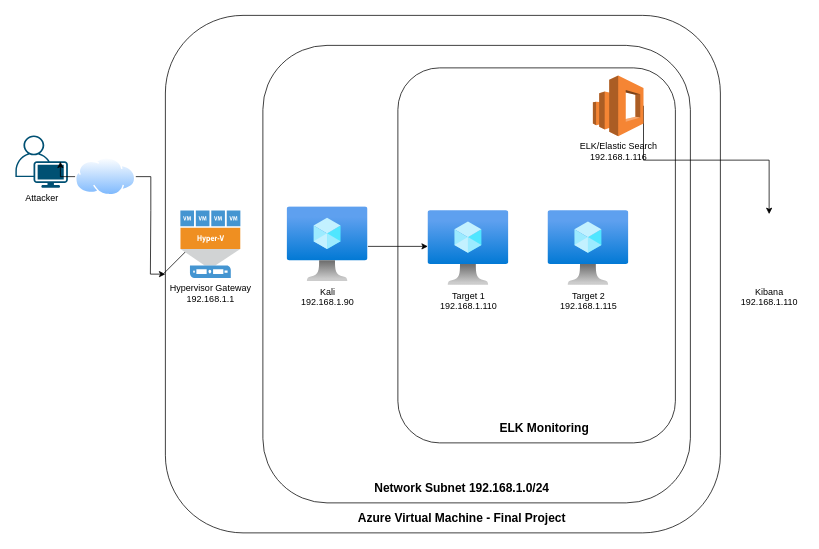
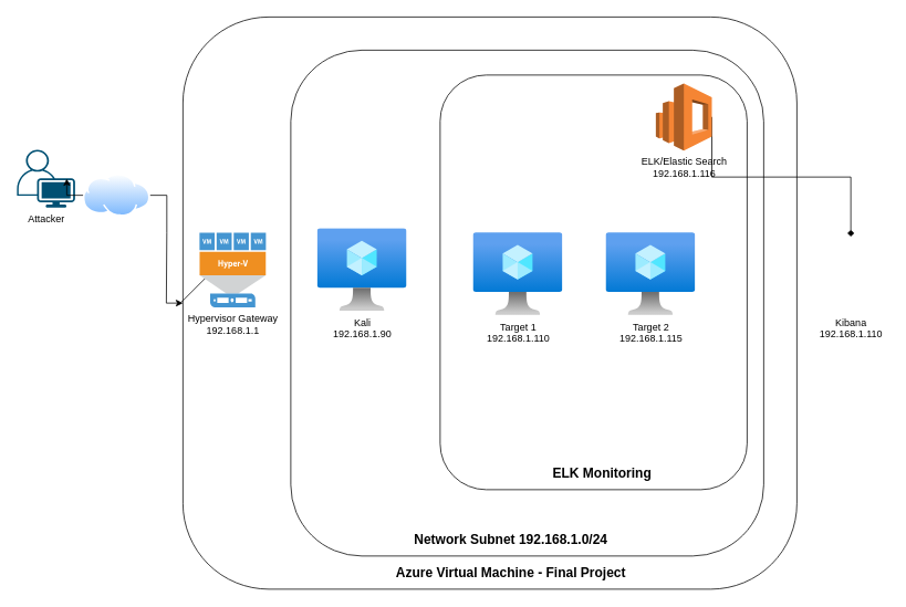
  <mxCell id="0" />
  <mxCell id="1" parent="0" />
  <mxCell id="2" value="" style="rounded=1;whiteSpace=wrap;html=1;" vertex="1" parent="1"><mxGeometry x="220" y="20" width="740" height="690" as="geometry" /></mxCell>
  <mxCell id="3" value="Attacker" style="points=[[0.35,0,0],[0.98,0.51,0],[1,0.71,0],[0.67,1,0],[0,0.795,0],[0,0.65,0]];verticalLabelPosition=bottom;html=1;verticalAlign=top;aspect=fixed;align=center;pointerEvents=1;shape=mxgraph.cisco19.user;fillColor=#005073;strokeColor=none;" vertex="1" parent="1"><mxGeometry x="20" y="180" width="70" height="70" as="geometry" /></mxCell>
  <mxCell id="4" value="" style="rounded=1;whiteSpace=wrap;html=1;" vertex="1" parent="1"><mxGeometry x="350" y="60" width="570" height="610" as="geometry" /></mxCell>
  <mxCell id="5" value="" style="edgeStyle=orthogonalEdgeStyle;rounded=0;orthogonalLoop=1;jettySize=auto;html=1;" edge="1" parent="1" source="7" target="3"><mxGeometry relative="1" as="geometry" /></mxCell>
  <mxCell id="6" style="edgeStyle=orthogonalEdgeStyle;rounded=0;orthogonalLoop=1;jettySize=auto;html=1;exitX=1;exitY=0.5;exitDx=0;exitDy=0;" edge="1" parent="1" source="7" target="2"><mxGeometry relative="1" as="geometry" /></mxCell>
  <mxCell id="7" value="" style="aspect=fixed;perimeter=ellipsePerimeter;html=1;align=center;shadow=0;dashed=0;spacingTop=3;image;image=img/lib/active_directory/internet_cloud.svg;" vertex="1" parent="1"><mxGeometry x="100" y="209.63" width="80.56" height="50.75" as="geometry" /></mxCell>
  <mxCell id="8" value="&lt;font style=&quot;font-size: 16px&quot;&gt;&lt;b&gt;Azure Virtual Machine - Final Project&lt;/b&gt;&lt;/font&gt;" style="text;html=1;align=center;verticalAlign=middle;resizable=0;points=[];autosize=1;strokeColor=none;" vertex="1" parent="1"><mxGeometry x="470" y="680" width="290" height="20" as="geometry" /></mxCell>
  <mxCell id="9" value="Kali&lt;br&gt;192.168.1.90" style="aspect=fixed;html=1;points=[];align=center;image;fontSize=12;image=img/lib/azure2/compute/Virtual_Machine.svg;" vertex="1" parent="1"><mxGeometry x="382.19" y="275" width="107.81" height="100" as="geometry" /></mxCell>
  <mxCell id="10" value="" style="endArrow=none;html=1;" edge="1" parent="1"><mxGeometry width="50" height="50" relative="1" as="geometry"><mxPoint x="218" y="364" as="sourcePoint" /><mxPoint x="268" y="314" as="targetPoint" /></mxGeometry></mxCell>
  <mxCell id="11" value="" style="rounded=1;whiteSpace=wrap;html=1;" vertex="1" parent="1"><mxGeometry x="530" y="90" width="370" height="500" as="geometry" /></mxCell>
  <mxCell id="12" value="Hypervisor Gateway&lt;br&gt;192.168.1.1" style="pointerEvents=1;shadow=0;dashed=0;html=1;strokeColor=none;fillColor=#4495D1;labelPosition=center;verticalLabelPosition=bottom;verticalAlign=top;align=center;outlineConnect=0;shape=mxgraph.veeam.hyper_v_host;" vertex="1" parent="1"><mxGeometry x="240" y="280" width="80" height="90" as="geometry" /></mxCell>
  <mxCell id="13" value="&lt;font style=&quot;font-size: 16px&quot;&gt;&lt;b&gt;Network Subnet 192.168.1.0/24&lt;/b&gt;&lt;/font&gt;" style="text;html=1;align=center;verticalAlign=middle;resizable=0;points=[];autosize=1;strokeColor=none;" vertex="1" parent="1"><mxGeometry x="490" y="640" width="250" height="20" as="geometry" /></mxCell>
  <mxCell id="14" value="Target 1&lt;br&gt;192.168.1.110" style="aspect=fixed;html=1;points=[];align=center;image;fontSize=12;image=img/lib/azure2/compute/Virtual_Machine.svg;" vertex="1" parent="1"><mxGeometry x="570" y="280" width="107.81" height="100" as="geometry" /></mxCell>
  <mxCell id="15" value="Target 2&lt;br&gt;192.168.1.115" style="aspect=fixed;html=1;points=[];align=center;image;fontSize=12;image=img/lib/azure2/compute/Virtual_Machine.svg;" vertex="1" parent="1"><mxGeometry x="730" y="280" width="107.81" height="100" as="geometry" /></mxCell>
  <mxCell id="16" value="&lt;font style=&quot;font-size: 16px&quot;&gt;&lt;b&gt;ELK Monitoring&lt;/b&gt;&lt;/font&gt;" style="text;html=1;align=center;verticalAlign=middle;resizable=0;points=[];autosize=1;strokeColor=none;" vertex="1" parent="1"><mxGeometry x="660" y="560" width="130" height="20" as="geometry" /></mxCell>
  <mxCell id="17" value="Kibana&lt;br&gt;192.168.1.110" style="shape=image;html=1;verticalAlign=top;verticalLabelPosition=bottom;labelBackgroundColor=#ffffff;imageAspect=0;aspect=fixed;image=https://cdn4.iconfinder.com/data/icons/logos-brands-5/24/kibana-128.png" vertex="1" parent="1"><mxGeometry x="980" y="285" width="90" height="90" as="geometry" /></mxCell>
- <mxCell id="18" style="edgeStyle=elbowEdgeStyle;rounded=0;orthogonalLoop=1;jettySize=auto;elbow=vertical;html=1;exitX=1;exitY=0.5;exitDx=0;exitDy=0;exitPerimeter=0;" edge="1" parent="1" source="19" target="17"><mxGeometry relative="1" as="geometry" /></mxCell>
+ <mxCell id="18" style="edgeStyle=elbowEdgeStyle;rounded=0;orthogonalLoop=1;jettySize=auto;elbow=vertical;html=1;exitX=1;exitY=0.5;exitDx=0;exitDy=0;exitPerimeter=0;endArrow=diamond;" edge="1" parent="1" source="19" target="17"><mxGeometry relative="1" as="geometry" /></mxCell>
  <mxCell id="19" value="ELK/Elastic Search&lt;br&gt;192.168.1.116" style="outlineConnect=0;dashed=0;verticalLabelPosition=bottom;verticalAlign=top;align=center;html=1;shape=mxgraph.aws3.elasticsearch_service;fillColor=#F58534;gradientColor=none;" vertex="1" parent="1"><mxGeometry x="790" y="100" width="67.5" height="81" as="geometry" /></mxCell>
- <mxCell id="20" style="edgeStyle=elbowEdgeStyle;rounded=0;orthogonalLoop=1;jettySize=auto;elbow=vertical;html=1;" edge="1" parent="1" source="9" target="14"><mxGeometry relative="1" as="geometry" /></mxCell>
